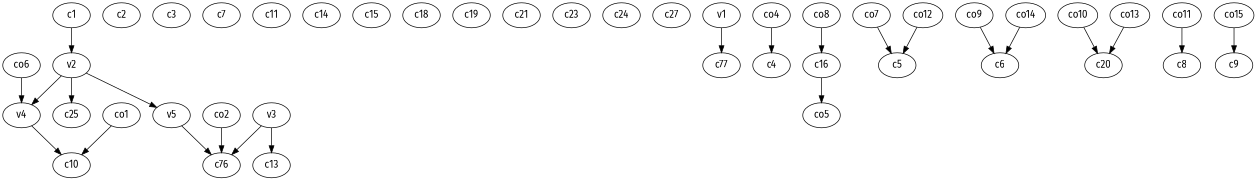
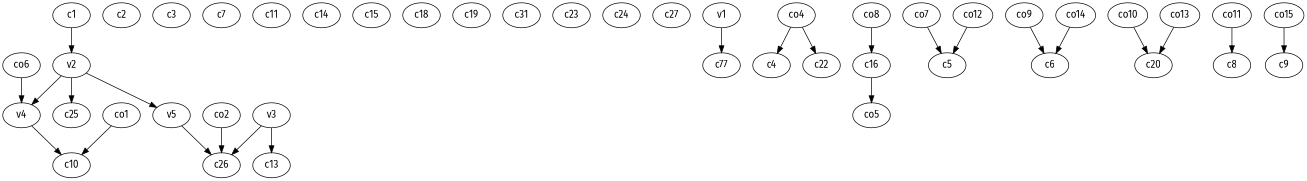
  strict digraph {
    fontname="Fira Sans"
    node [fontname="Fira Sans"]
    edge [fontname="Fira Sans" weight=1]
    c1
    v2
    c25
    v4
    v5
    c2
    c3
    c7
    c11
    c14
    c15
    c18
    c19
-   c21
+   c21 [label=c31]
    c23
    c24
    c27
    n18 [label=c77]
    v1
    c10
-   c26 [label=c76]
+   c26
    v3
    c13
    co1
    co2
    co4
    c4
+   c22
    c16
    co5
    co6
    co7
    c5
    co8
    co9
    c6
    co10
    c20
    co11
    c8
    co12
    co13
    co14
    co15
    c9
    c1 -> v2
    v2 -> c25
    v2 -> v4
    v2 -> v5
    v4 -> c10
    v5 -> c26
    v1 -> n18
    v3 -> c26
    v3 -> c13
    co1 -> c10
    co2 -> c26
    co4 -> c4
+   co4 -> c22
    c16 -> co5
    co6 -> v4
    co7 -> c5
    co8 -> c16
    co9 -> c6
    co10 -> c20
    co11 -> c8
    co12 -> c5
    co13 -> c20
    co14 -> c6
    co15 -> c9
  }
